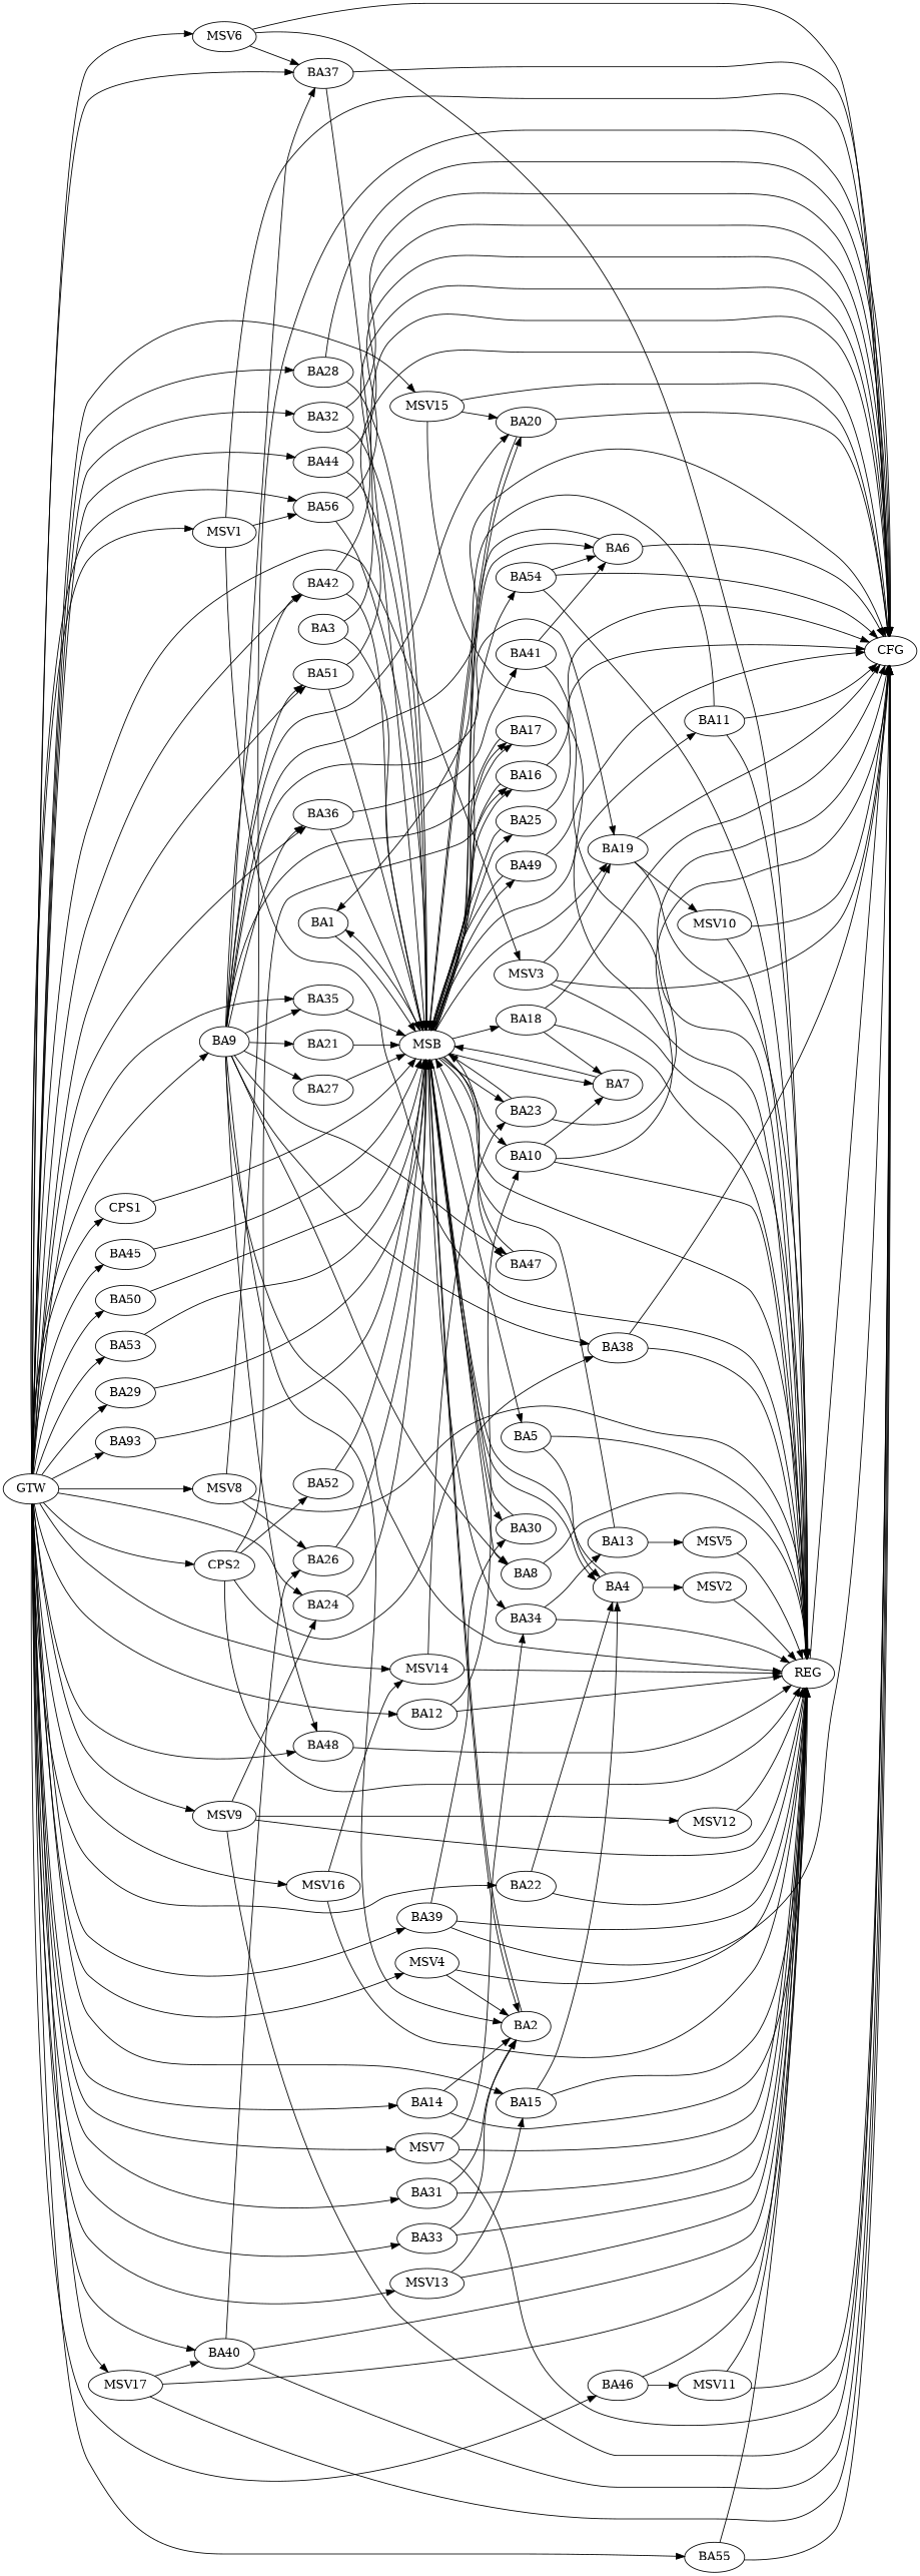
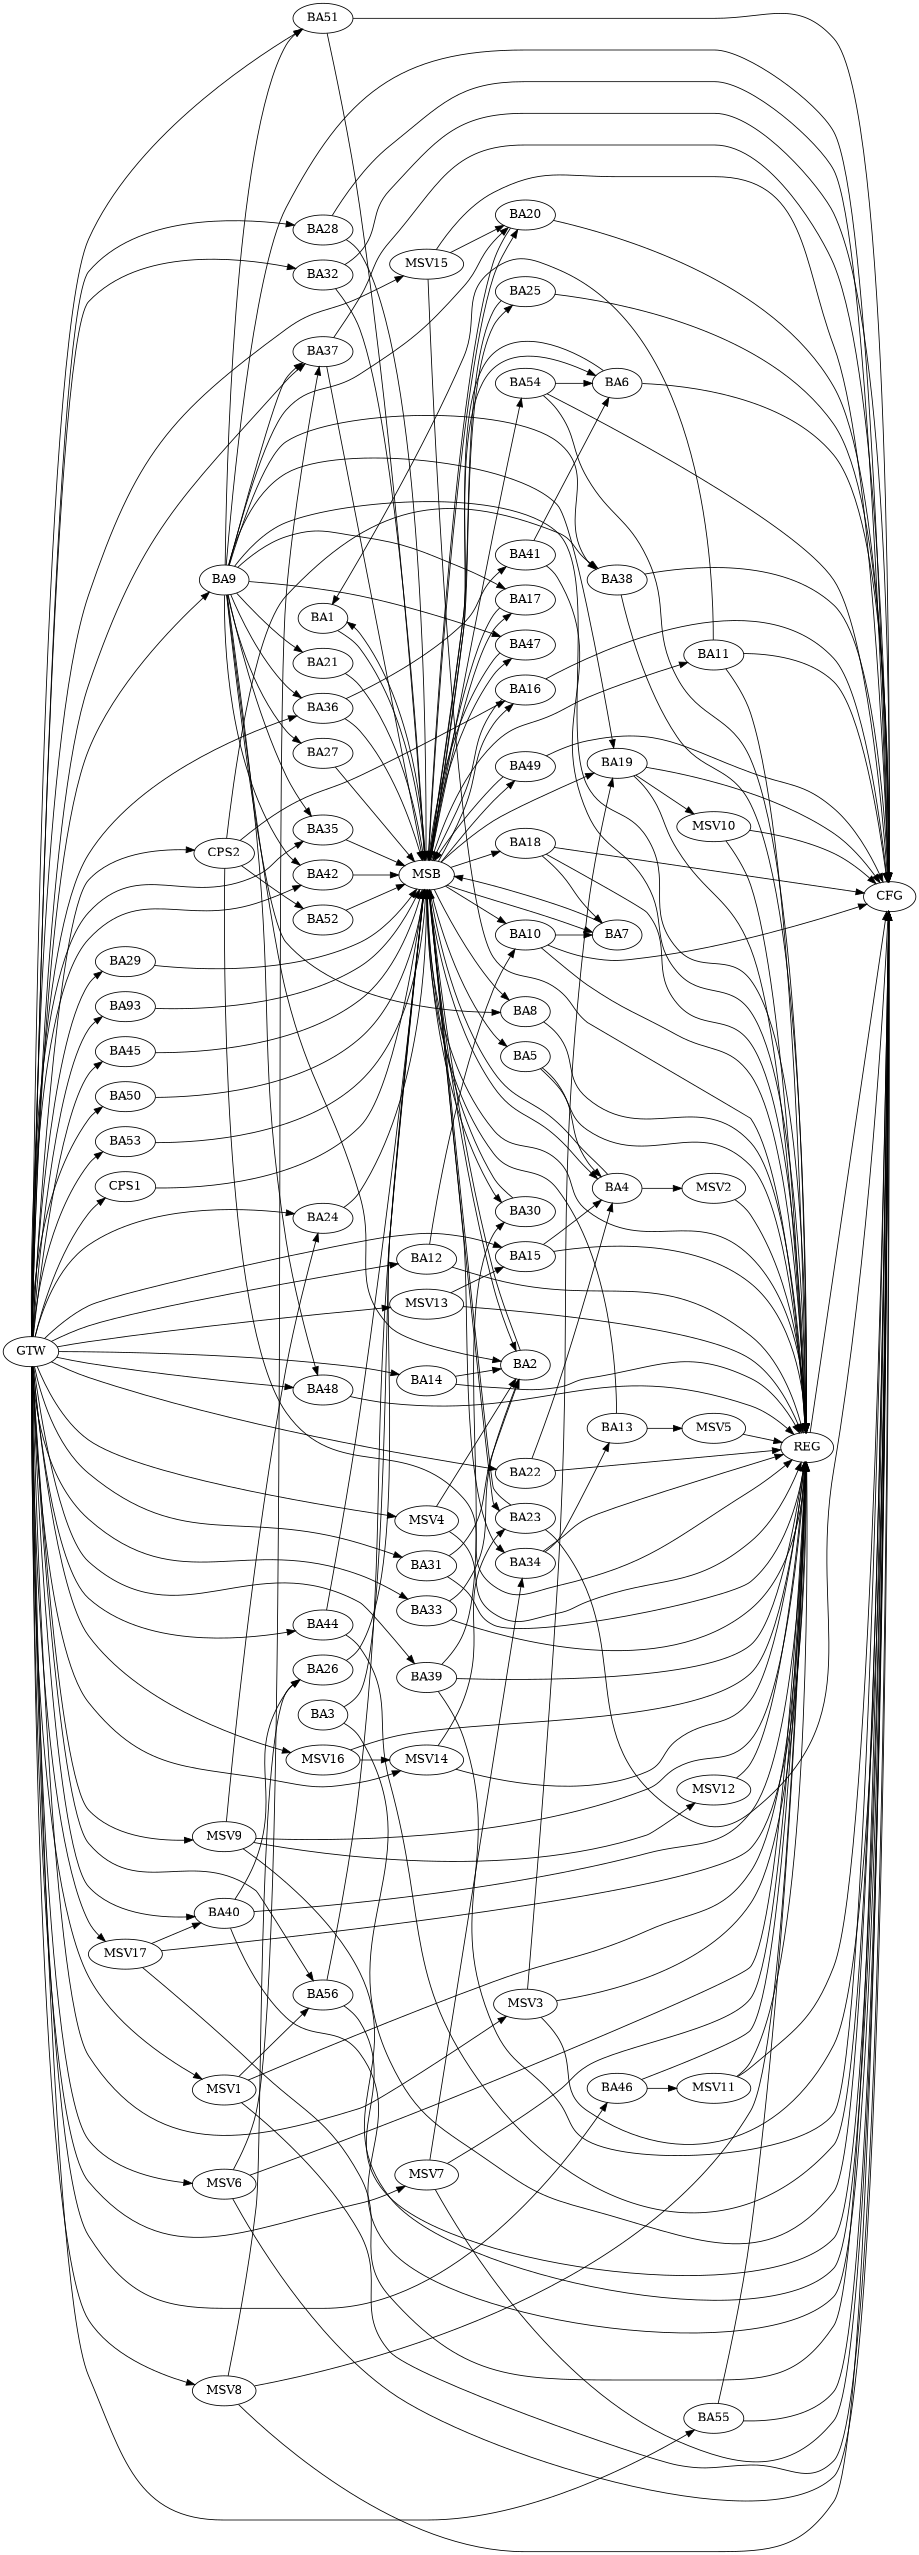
  strict digraph {
    rankdir=LR
    n1 [label=BA1]
    n2 [label=MSB]
    n3 [label=BA2]
    n4 [label=BA4]
    n5 [label=BA5]
    n6 [label=REG]
    n7 [label=BA6]
    n8 [label=BA7]
    n9 [label=BA8]
    n10 [label=BA17]
    n11 [label=BA19]
    n12 [label=BA20]
    n13 [label=BA47]
    n14 [label=BA10]
    n15 [label=BA11]
    n16 [label=BA16]
    n17 [label=BA18]
    n18 [label=BA23]
    n19 [label=BA25]
    n20 [label=BA30]
    n21 [label=BA34]
    n22 [label=BA49]
    n23 [label=BA54]
    n24 [label=BA3]
    n25 [label=CFG]
    n26 [label=MSV2]
    n27 [label=BA9]
    n28 [label=BA21]
    n29 [label=BA27]
    n30 [label=BA35]
    n31 [label=BA36]
    n32 [label=BA37]
    n33 [label=BA38]
    n34 [label=BA42]
    n35 [label=BA48]
    n36 [label=BA51]
    n37 [label=MSV10]
    n38 [label=BA41]
    n39 [label=BA12]
    n40 [label=BA13]
    n41 [label=MSV5]
    n42 [label=BA14]
    n43 [label=BA15]
    n44 [label=BA22]
    n45 [label=BA24]
    n46 [label=BA26]
    n47 [label=BA28]
    n48 [label=BA29]
    n49 [label=BA31]
    n50 [label=BA32]
    n51 [label=BA33]
    n52 [label=BA39]
    n53 [label=BA40]
    n54 [label=BA93]
    n55 [label=BA44]
    n56 [label=BA45]
    n57 [label=BA46]
    n58 [label=MSV11]
    n59 [label=BA50]
    n60 [label=BA52]
    n61 [label=BA53]
    n62 [label=BA55]
    n63 [label=BA56]
    n64 [label=CPS1]
    n65 [label=CPS2]
    n66 [label=GTW]
    n67 [label=MSV1]
    n68 [label=MSV3]
    n69 [label=MSV4]
    n70 [label=MSV6]
    n71 [label=MSV7]
    n72 [label=MSV8]
    n73 [label=MSV9]
    n74 [label=MSV13]
    n75 [label=MSV14]
    n76 [label=MSV15]
    n77 [label=MSV16]
    n78 [label=MSV17]
    n79 [label=MSV12]
    n1 -> n2
    n2 -> n1
    n2 -> n3
    n2 -> n4
    n2 -> n5
    n2 -> n6
    n2 -> n7
    n2 -> n8
    n2 -> n9
    n2 -> n10
    n2 -> n11
    n2 -> n12
    n2 -> n13
    n2 -> n14
    n2 -> n15
    n2 -> n16
    n2 -> n17
    n2 -> n18
    n2 -> n19
    n2 -> n20
    n2 -> n21
    n2 -> n22
    n2 -> n23
    n3 -> n2
    n4 -> n2
    n4 -> n26
    n5 -> n4
    n5 -> n6
    n6 -> n25
    n7 -> n2
    n7 -> n25
    n8 -> n2
    n9 -> n6
    n10 -> n2
    n11 -> n6
    n11 -> n25
    n11 -> n37
    n12 -> n2
    n12 -> n25
    n13 -> n2
    n14 -> n6
    n14 -> n8
    n14 -> n25
    n15 -> n1
    n15 -> n6
    n15 -> n25
    n16 -> n2
    n16 -> n25
    n17 -> n6
    n17 -> n8
    n17 -> n25
    n18 -> n2
    n18 -> n25
    n19 -> n2
    n19 -> n25
    n20 -> n2
    n21 -> n6
    n21 -> n40
    n22 -> n2
    n22 -> n25
    n23 -> n6
    n23 -> n7
    n23 -> n25
    n24 -> n2
    n24 -> n25
    n26 -> n6
    n27 -> n3
    n27 -> n6
    n27 -> n9
    n27 -> n10
    n27 -> n11
    n27 -> n12
    n27 -> n13
    n27 -> n25
    n27 -> n28
    n27 -> n29
    n27 -> n30
    n27 -> n31
    n27 -> n32
    n27 -> n33
    n27 -> n34
    n27 -> n35
    n27 -> n36
    n28 -> n2
    n29 -> n2
    n30 -> n2
    n31 -> n2
    n31 -> n38
    n32 -> n2
    n32 -> n25
    n33 -> n6
    n33 -> n25
    n34 -> n2
-   n34 -> n25
    n35 -> n6
    n36 -> n2
    n36 -> n25
    n37 -> n6
    n37 -> n25
    n38 -> n6
    n38 -> n7
    n39 -> n6
    n39 -> n14
    n40 -> n2
    n40 -> n41
    n41 -> n6
    n42 -> n3
    n42 -> n6
    n43 -> n4
    n43 -> n6
    n44 -> n4
    n44 -> n6
    n45 -> n2
    n46 -> n2
    n47 -> n2
    n47 -> n25
    n48 -> n2
    n49 -> n3
    n49 -> n6
    n50 -> n2
    n50 -> n25
    n51 -> n3
    n51 -> n6
    n52 -> n6
    n52 -> n20
    n52 -> n25
    n53 -> n6
    n53 -> n25
    n53 -> n46
    n54 -> n2
    n55 -> n2
    n55 -> n25
    n56 -> n2
    n57 -> n6
    n57 -> n58
    n58 -> n6
    n58 -> n25
    n59 -> n2
    n60 -> n2
    n61 -> n2
    n62 -> n6
    n62 -> n25
    n63 -> n2
    n63 -> n25
    n64 -> n2
    n65 -> n6
    n65 -> n16
    n65 -> n33
    n65 -> n60
    n66 -> n27
    n66 -> n30
    n66 -> n31
    n66 -> n32
    n66 -> n34
    n66 -> n35
    n66 -> n36
    n66 -> n39
    n66 -> n42
    n66 -> n43
    n66 -> n44
    n66 -> n45
    n66 -> n47
    n66 -> n48
    n66 -> n49
    n66 -> n50
    n66 -> n51
    n66 -> n52
    n66 -> n53
    n66 -> n54
    n66 -> n55
    n66 -> n56
    n66 -> n57
    n66 -> n59
    n66 -> n61
    n66 -> n62
    n66 -> n63
    n66 -> n64
    n66 -> n65
    n66 -> n67
    n66 -> n68
    n66 -> n69
    n66 -> n70
    n66 -> n71
    n66 -> n72
    n66 -> n73
    n66 -> n74
    n66 -> n75
    n66 -> n76
    n66 -> n77
    n66 -> n78
    n67 -> n6
    n67 -> n25
    n67 -> n63
    n68 -> n6
    n68 -> n11
    n68 -> n25
    n69 -> n3
    n69 -> n6
    n70 -> n6
    n70 -> n25
    n70 -> n32
    n71 -> n6
    n71 -> n21
    n71 -> n25
    n72 -> n6
    n72 -> n25
    n72 -> n46
    n73 -> n6
    n73 -> n25
    n73 -> n45
    n73 -> n79
    n74 -> n6
    n74 -> n43
    n75 -> n6
    n75 -> n18
    n76 -> n6
    n76 -> n12
    n76 -> n25
    n77 -> n6
    n77 -> n75
    n78 -> n6
    n78 -> n25
    n78 -> n53
    n79 -> n6
  }
